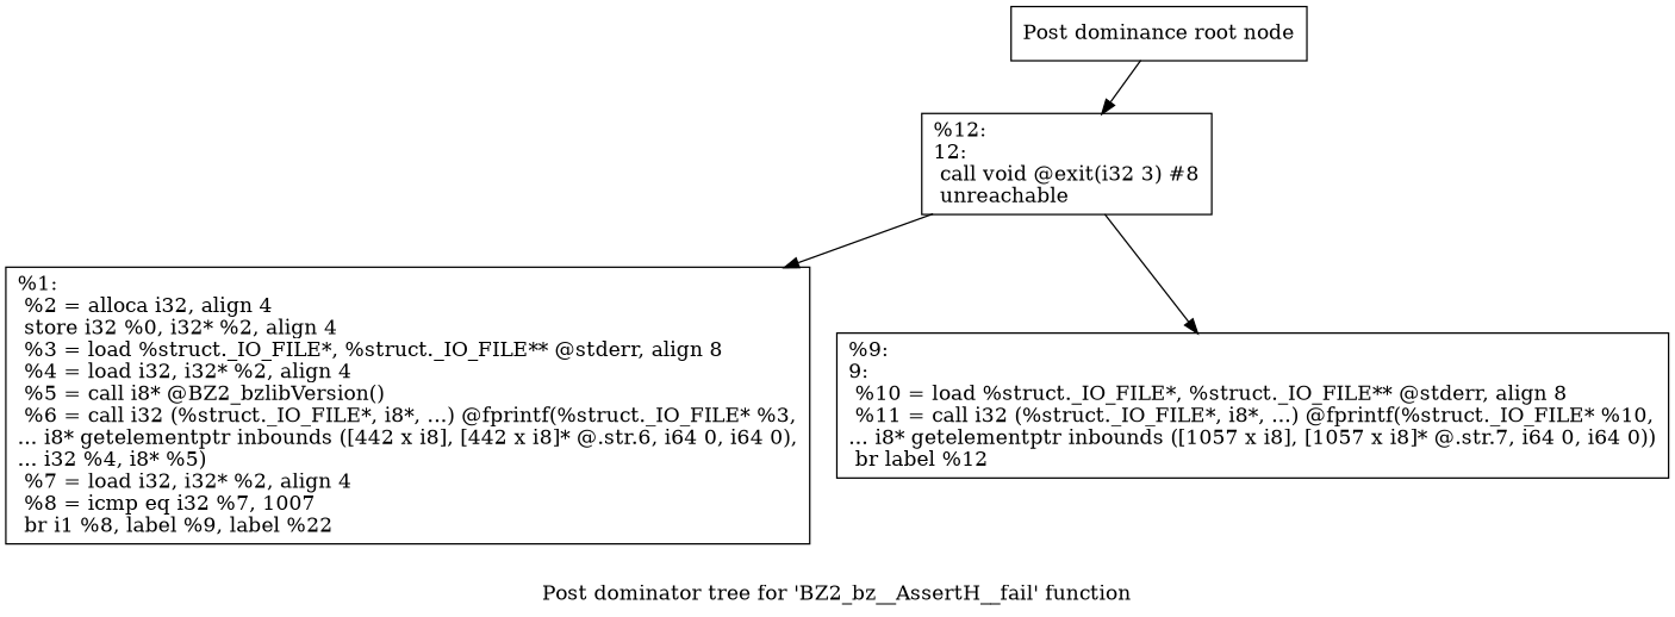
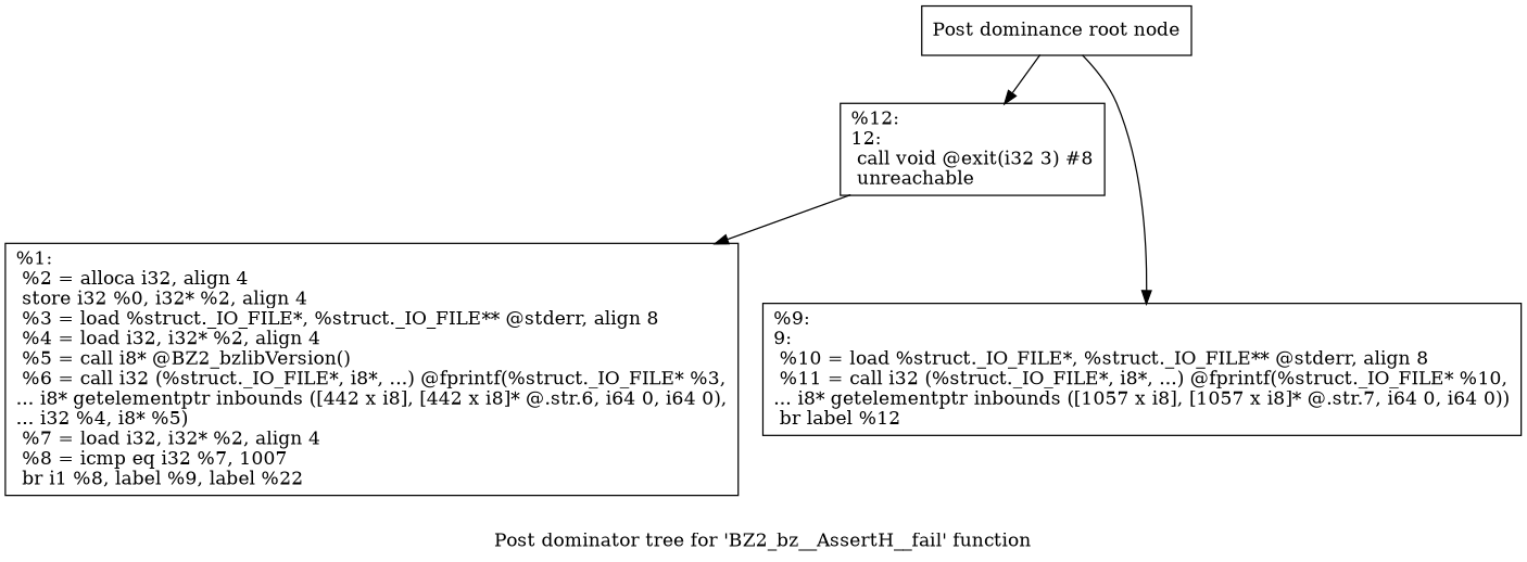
  digraph {
    label="Post dominator tree for 'BZ2_bz__AssertH__fail' function"
    node [shape=record]
    n1 [label="{Post dominance root node}"]
    n2 [label="{%12:\l12:                                               \l  call void @exit(i32 3) #8\l  unreachable\l}"]
    n3 [label="{%1:\l  %2 = alloca i32, align 4\l  store i32 %0, i32* %2, align 4\l  %3 = load %struct._IO_FILE*, %struct._IO_FILE** @stderr, align 8\l  %4 = load i32, i32* %2, align 4\l  %5 = call i8* @BZ2_bzlibVersion()\l  %6 = call i32 (%struct._IO_FILE*, i8*, ...) @fprintf(%struct._IO_FILE* %3,\l... i8* getelementptr inbounds ([442 x i8], [442 x i8]* @.str.6, i64 0, i64 0),\l... i32 %4, i8* %5)\l  %7 = load i32, i32* %2, align 4\l  %8 = icmp eq i32 %7, 1007\l  br i1 %8, label %9, label %22\l}"]
    n4 [label="{%9:\l9:                                                \l  %10 = load %struct._IO_FILE*, %struct._IO_FILE** @stderr, align 8\l  %11 = call i32 (%struct._IO_FILE*, i8*, ...) @fprintf(%struct._IO_FILE* %10,\l... i8* getelementptr inbounds ([1057 x i8], [1057 x i8]* @.str.7, i64 0, i64 0))\l  br label %12\l}"]
    n1 -> n2
    n2 -> n3
-   n2 -> n4
+   n1 -> n4
  }
